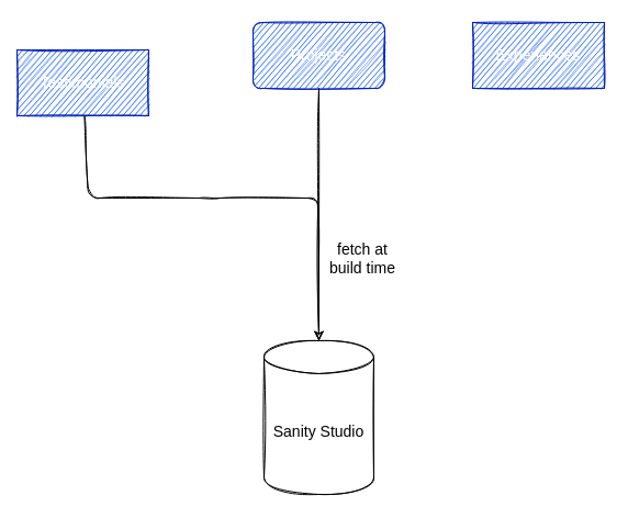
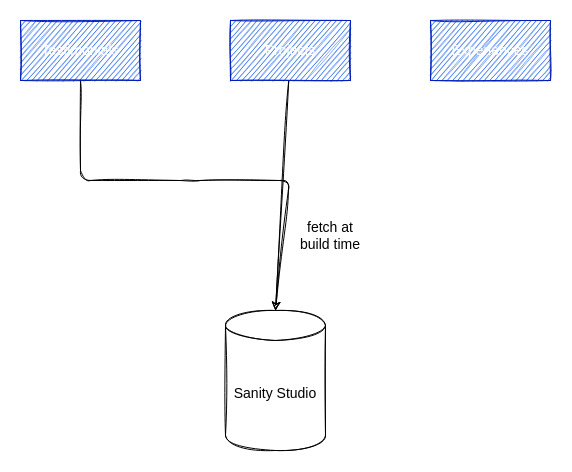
  <mxCell id="0" />
  <mxCell id="1" parent="0" />
  <mxCell id="2" style="edgeStyle=none;sketch=1;html=1;entryX=0.5;entryY=0;entryDx=0;entryDy=0;fontSize=14;entryPerimeter=0;" edge="1" parent="1" source="3" target="8"><mxGeometry relative="1" as="geometry"><mxPoint x="284.4" y="299.84" as="targetPoint" /><Array as="points"><mxPoint x="80" y="180" /><mxPoint x="190" y="180" /><mxPoint x="289" y="180" /></Array></mxGeometry></mxCell>
- <mxCell id="3" value="&lt;font style=&quot;font-size: 14px&quot;&gt;Testimonials&lt;/font&gt;" style="rounded=0;whiteSpace=wrap;html=1;sketch=1;fillColor=#0050ef;fontColor=#ffffff;strokeColor=#001DBC;" vertex="1" parent="1"><mxGeometry x="15" y="45" width="120" height="60" as="geometry" /></mxCell>
+ <mxCell id="3" value="&lt;font style=&quot;font-size: 14px&quot;&gt;Testimonials&lt;/font&gt;" style="rounded=0;whiteSpace=wrap;html=1;sketch=1;fillColor=#0050ef;fontColor=#ffffff;strokeColor=#001DBC;" vertex="1" parent="1"><mxGeometry x="20" y="20" width="120" height="60" as="geometry" /></mxCell>
  <mxCell id="4" style="edgeStyle=none;sketch=1;html=1;entryX=0.5;entryY=0;entryDx=0;entryDy=0;entryPerimeter=0;fontSize=14;" edge="1" parent="1" source="5" target="8"><mxGeometry relative="1" as="geometry"><mxPoint x="284.4" y="299.84" as="targetPoint" /></mxGeometry></mxCell>
- <mxCell id="5" value="&lt;font style=&quot;font-size: 14px&quot;&gt;Projects&lt;/font&gt;" style="whiteSpace=wrap;html=1;sketch=1;fillColor=#0050ef;fontColor=#ffffff;strokeColor=#001DBC;rounded=1;" vertex="1" parent="1"><mxGeometry x="230" y="20" width="120" height="60" as="geometry" /></mxCell>
+ <mxCell id="5" value="&lt;font style=&quot;font-size: 14px&quot;&gt;Projects&lt;/font&gt;" style="rounded=0;whiteSpace=wrap;html=1;sketch=1;fillColor=#0050ef;fontColor=#ffffff;strokeColor=#001DBC;" vertex="1" parent="1"><mxGeometry x="230" y="20" width="120" height="60" as="geometry" /></mxCell>
  <mxCell id="6" value="&lt;font style=&quot;font-size: 14px&quot;&gt;Experiences&lt;/font&gt;" style="rounded=0;whiteSpace=wrap;html=1;sketch=1;fillColor=#0050ef;fontColor=#ffffff;strokeColor=#001DBC;" vertex="1" parent="1"><mxGeometry x="430" y="20" width="120" height="60" as="geometry" /></mxCell>
  <mxCell id="7" value="fetch at build time" style="text;html=1;strokeColor=none;fillColor=none;align=center;verticalAlign=middle;whiteSpace=wrap;rounded=0;sketch=1;fontSize=14;" vertex="1" parent="1"><mxGeometry x="290" y="220" width="80" height="30" as="geometry" /></mxCell>
- <mxCell id="8" value="&lt;span&gt;Sanity Studio&lt;/span&gt;" style="shape=cylinder3;whiteSpace=wrap;html=1;boundedLbl=1;backgroundOutline=1;size=15;sketch=1;fontSize=14;" vertex="1" parent="1"><mxGeometry x="240" y="310" width="100" height="140" as="geometry" /></mxCell>
+ <mxCell id="8" value="&lt;span&gt;Sanity Studio&lt;/span&gt;" style="shape=cylinder3;whiteSpace=wrap;html=1;boundedLbl=1;backgroundOutline=1;size=15;sketch=1;fontSize=14;" vertex="1" parent="1"><mxGeometry x="225" y="310" width="100" height="140" as="geometry" /></mxCell>
